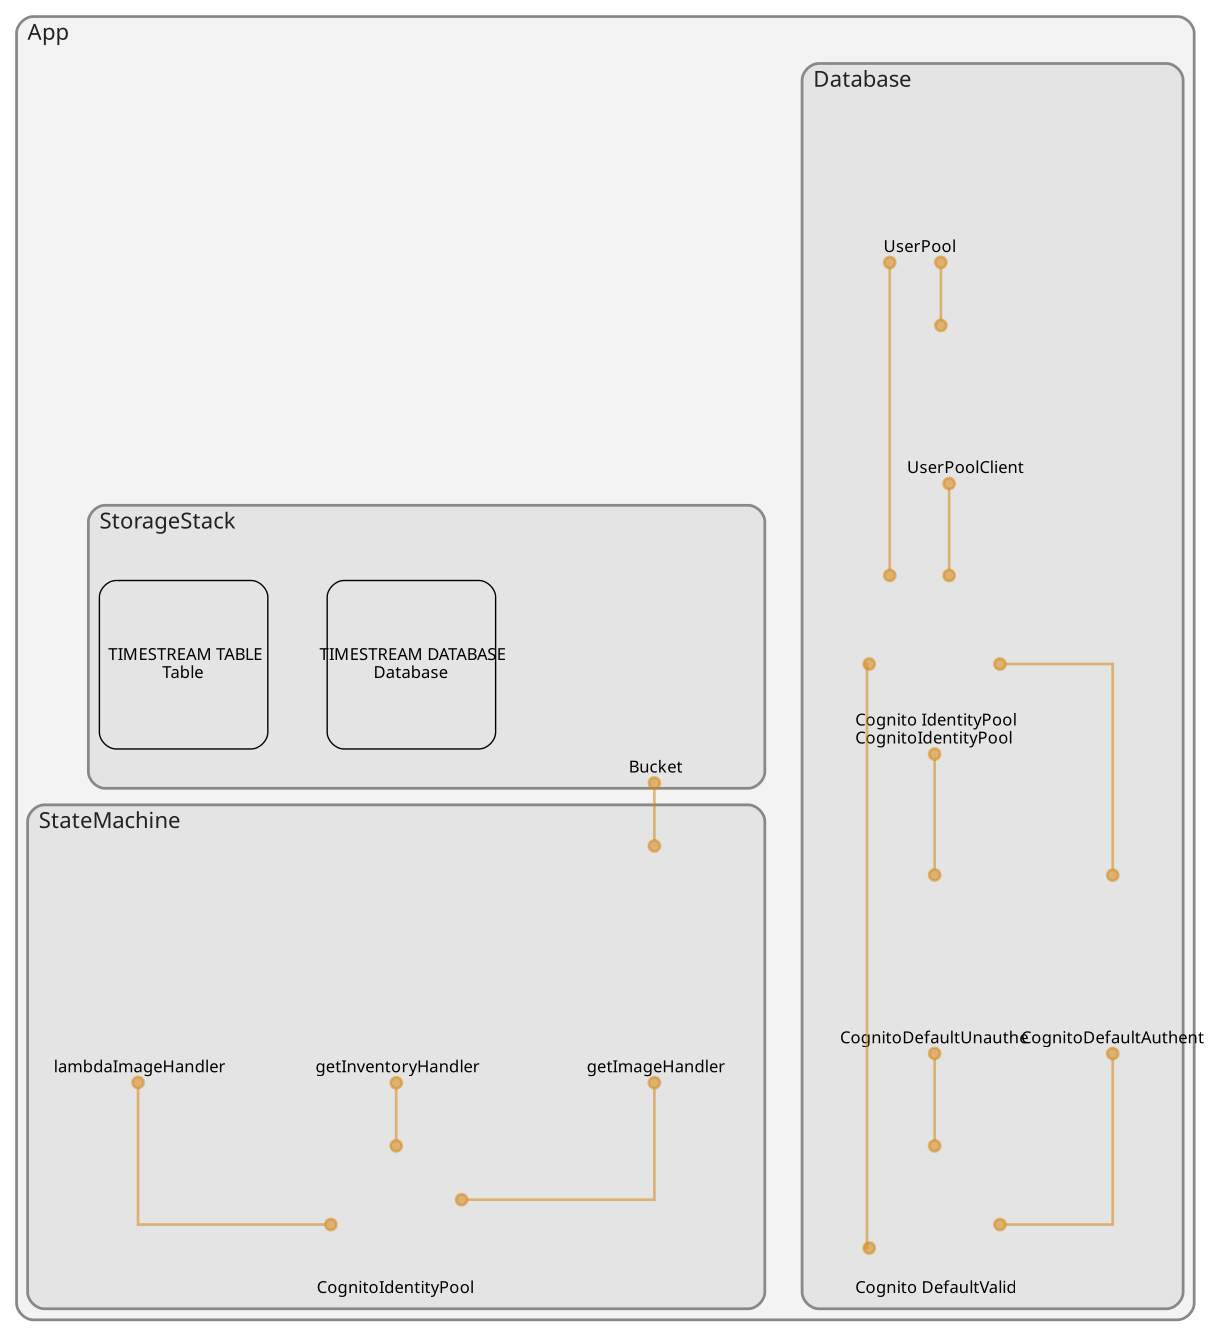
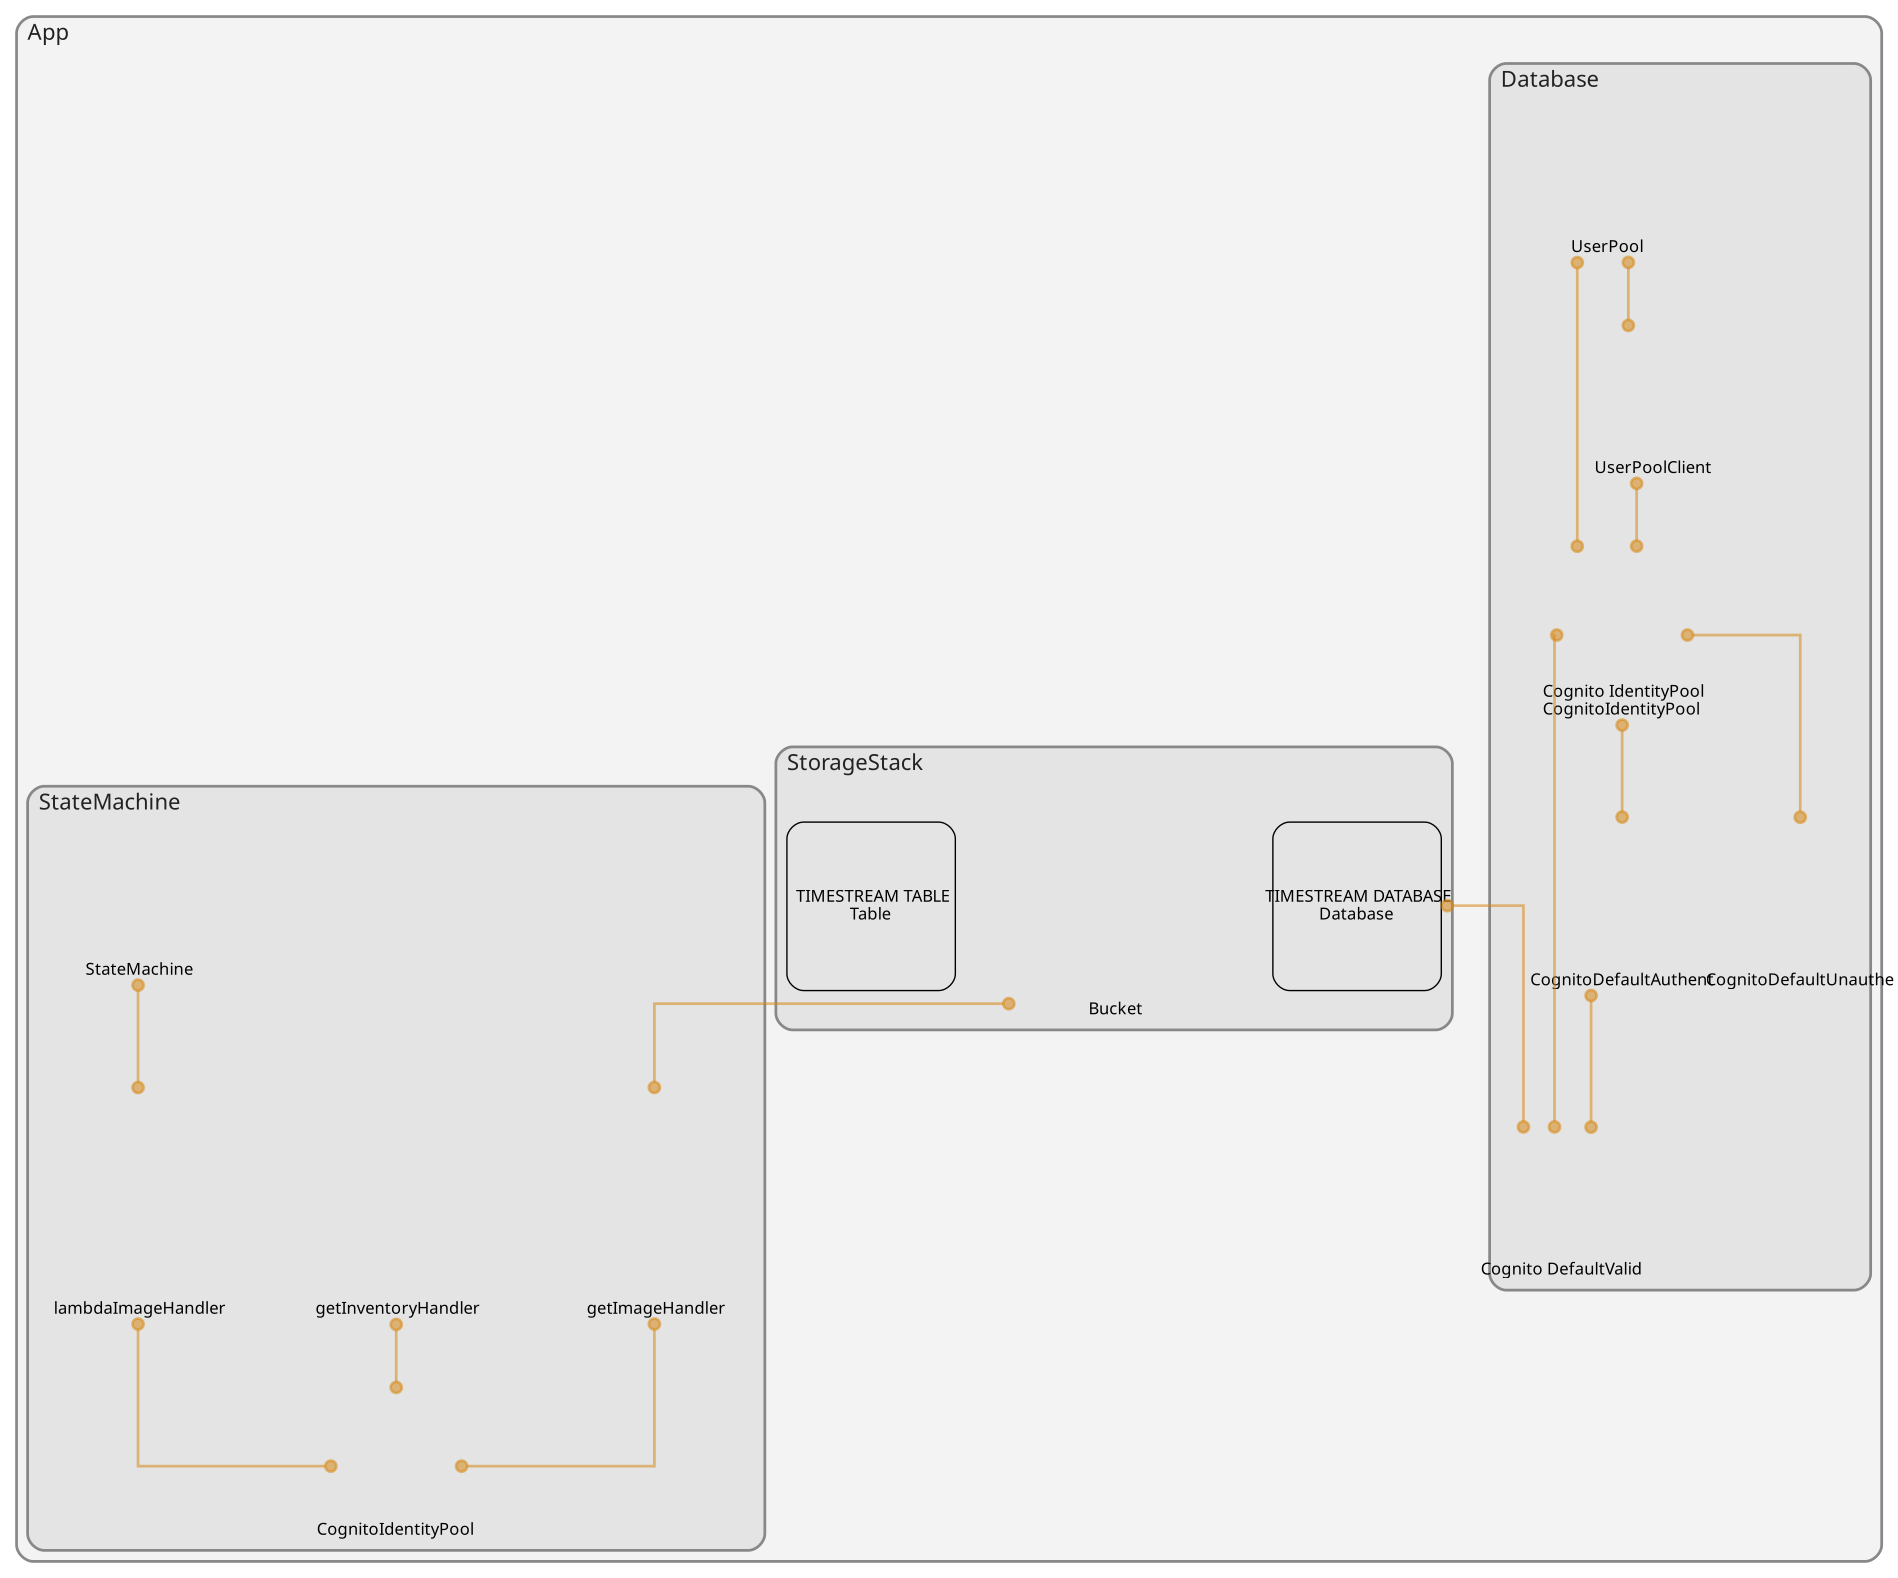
  digraph {
    compound=true
    fontcolor="#222222"
    fontname="Sans-Serif"
    fontsize=15
    nodesep=0.60
    rankdir=BT
    ranksep=0.75
    splines=ortho
    node [fixedsize=true fontname="Sans-Serif" fontsize=12 labelloc=b margin=8 penwidth=0 shape="node" style=rounded]
    edge [arrowhead=dot arrowtail=dot color="#D5871488" dir=both penwidth=2]
    n1 [height=1.466 label=" UserPool" width=1.2]
    n2 [height=1.466 label=" UserPoolClient" width=1.2]
    n3 [height=1.682 label=" Cognito IdentityPool\nCognitoIdentityPool" width=1.2]
    n4 [height=1.682 label="\nCognitoDefaultUnauthe" width=1.2]
    n5 [height=1.682 label="\nCognitoDefaultAuthent" width=1.2]
    n6 [height=1.466 label=" Cognito DefaultValid" width=1.2]
    n7 [height=2.266 label=" Bucket" width=2]
    n8 [height=1.7 label=" TIMESTREAM DATABASE\nDatabase" labelloc=c shape=box width=1.7 penwidth=""]
    n9 [height=1.7 label=" TIMESTREAM TABLE\nTable" labelloc=c shape=box width=1.7 penwidth=""]
    n10 [height=1.466 label=CognitoIdentityPool width=1.2]
+   n11 [height=1.466 label=" StateMachine" width=1.2]
    n12 [height=2.266 label=" lambdaImageHandler" width=2]
    n13 [height=2.266 label=" getInventoryHandler" width=2]
    n14 [height=2.266 label=" getImageHandler" width=2]
    subgraph sub_1 {
      subgraph cluster_2 {
        fillcolor="#f3f3f3"
        fontsize=16
        label=App
        labeljust=l
        labelloc=b
        pencolor="#888888"
        penwidth=2
        style="filled,rounded"
        subgraph cluster_3 {
          fillcolor="#e4e4e4"
          fontsize=16
          label=Database
          labeljust=l
          labelloc=b
          pencolor="#888888"
          penwidth=2
          style="filled,rounded"
          n1
          n2
          n3
          n4
          n5
          n6
        }
        subgraph cluster_4 {
          fillcolor="#e4e4e4"
          fontsize=16
          label=StorageStack
          labeljust=l
          labelloc=b
          pencolor="#888888"
          penwidth=2
          style="filled,rounded"
          n7
          n8
          n9
        }
        subgraph cluster_5 {
          fillcolor="#e4e4e4"
          fontsize=16
          label=StateMachine
          labeljust=l
          labelloc=b
          pencolor="#888888"
          penwidth=2
          style="filled,rounded"
          n10
+         n11
          n12
          n13
          n14
        }
      }
    }
    n2 -> n1
    n3 -> n1
    n3 -> n2
    n4 -> n3
    n5 -> n3
    n6 -> n3
-   n6 -> n4
+   n6 -> n8
    n6 -> n5
    n10 -> n12
    n10 -> n13
    n10 -> n14
+   n12 -> n11
    n14 -> n7
  }
